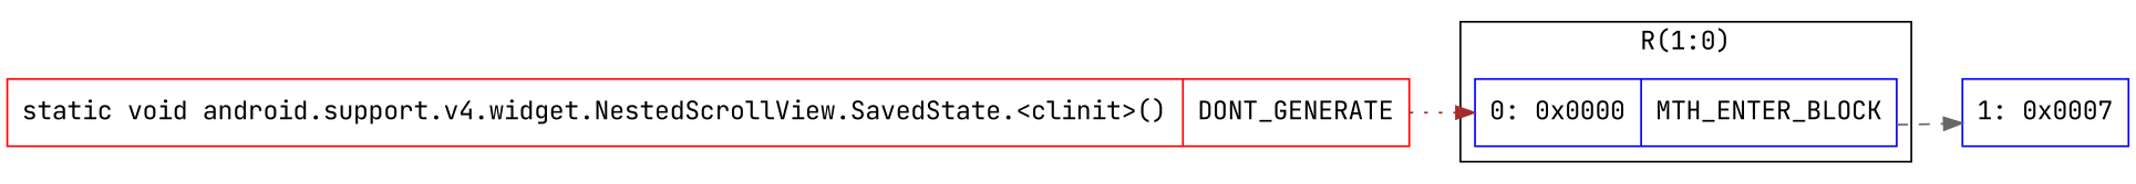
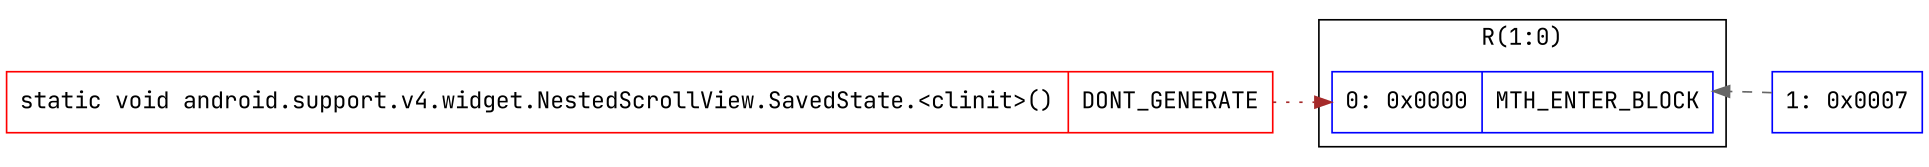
  digraph {
    rankdir=LR
    fontname="JetBrains Mono"
    node [color=blue shape=record fontname="JetBrains Mono"]
    edge [fontname="JetBrains Mono"]
    n1 [label="{0\:\ 0x0000|MTH_ENTER_BLOCK\l}"]
    n2 [label="{1\:\ 0x0007}"]
    n3 [label="{static void android.support.v4.widget.NestedScrollView.SavedState.\<clinit\>()  | DONT_GENERATE\l}" color=red]
    subgraph cluster_1 {
      label="R(1:0)"
      n1
    }
-   n1 -> n2 [color=gray40 style=dashed]
+   n2 -> n1 [color=gray40 style=dashed]
    n3 -> n1 [color=brown style=dotted]
  }
